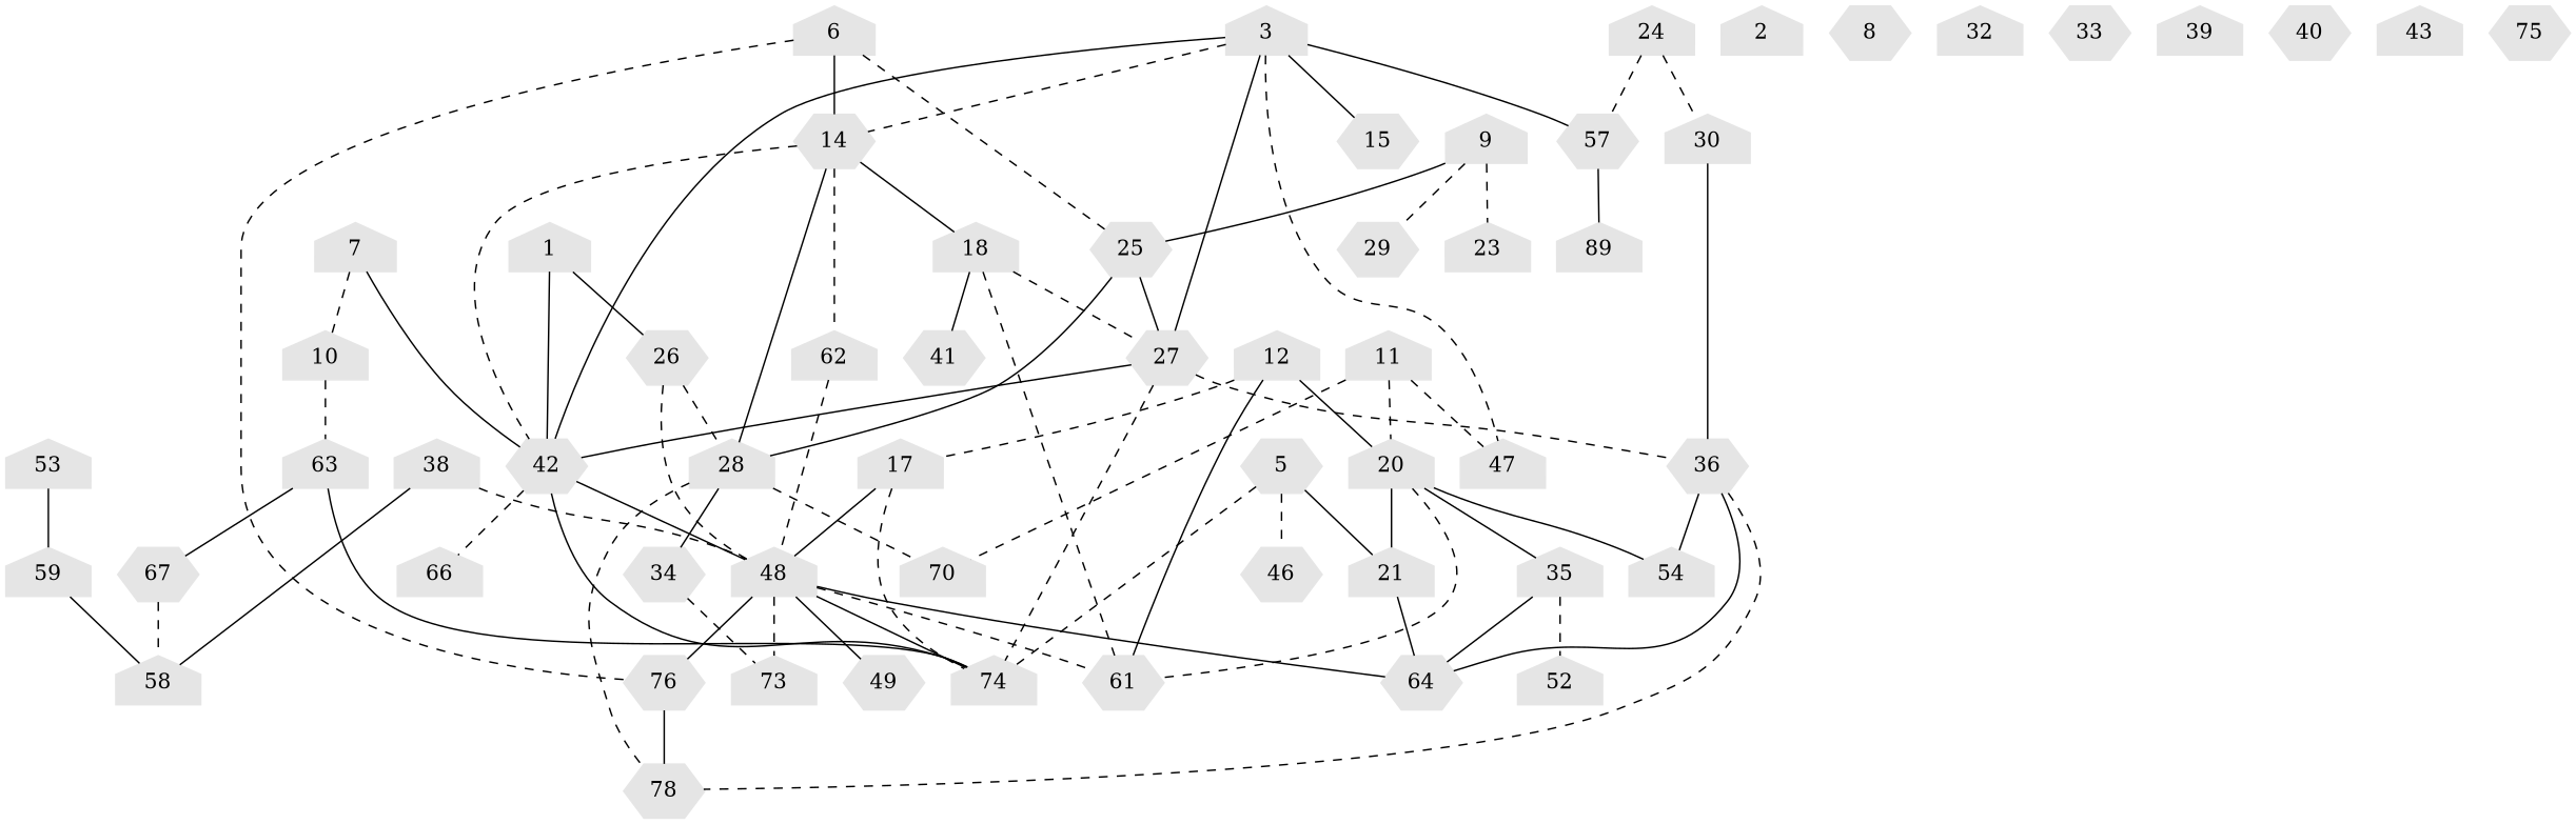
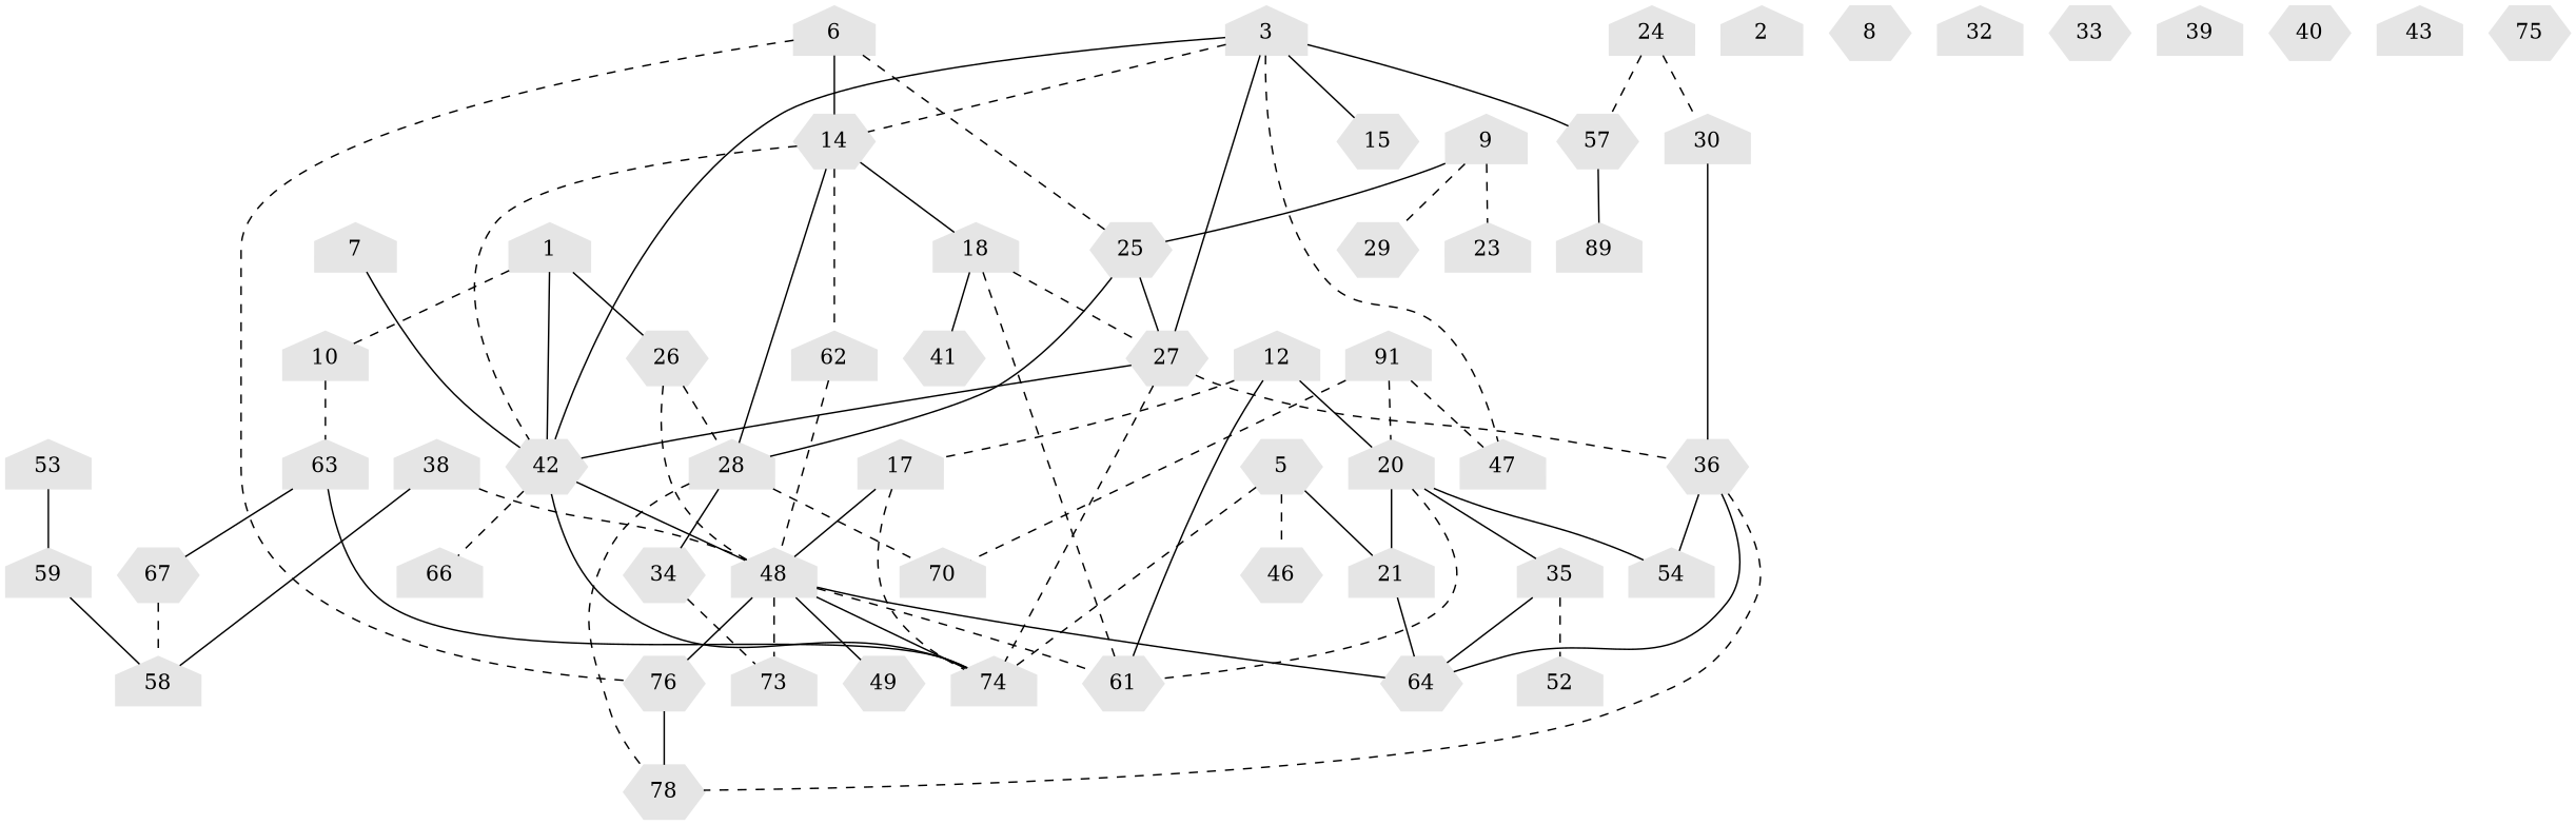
  graph {
    node [color=gray90 shape=house style=filled]
    edge [style=solid]
    1 [super="+4"]
    10
    26 [shape=hexagon super="+55"]
    42 [shape=hexagon super="+56"]
    63 [super="+88"]
    28 [super="+51"]
    48 [super="+81"]
    74 [super="+82"]
    66
    2
    3 [super="+44"]
    14 [shape=hexagon super="+37"]
    15 [shape=hexagon super="+79"]
    27 [shape=hexagon super="+31"]
    47 [super="+50"]
    57 [shape=hexagon]
    18 [super="+83"]
    n18 [label=62]
    36 [shape=hexagon super="+65"]
    89
    21 [super="+71"]
    64 [shape=hexagon super="+87"]
    5 [shape=hexagon]
    46 [shape=hexagon]
    6 [super="+19"]
    25 [shape=hexagon super="+60"]
    76 [shape=hexagon]
    78 [shape=hexagon super="+84"]
    7
    8 [shape=hexagon super="+13"]
    9 [super="+16"]
    23 [super="+80"]
    29 [shape=hexagon super="+72"]
    67 [shape=hexagon]
    20 [super="+58"]
    61 [shape=hexagon super="+62"]
    35 [super="+86"]
    54
-   11
+   11 [label=91]
    70 [super="+77"]
    17 [super="+85"]
    12
    41 [shape=hexagon]
    34 [shape=hexagon]
    73
    49 [shape=hexagon]
    52
    30 [super="+45"]
    24
    32
    33 [shape=hexagon]
    38
    n53 [label=58 super="+69"]
    39
    40 [shape=hexagon]
    43
    53
    59
    75 [shape=hexagon]
-   7 -- 10 [style=dashed]
+   1 -- 10 [style=dashed]
    1 -- 26
    1 -- 42
    10 -- 63 [style=dashed]
    26 -- 28 [style=dashed]
    26 -- 48 [style=dashed]
    42 -- 48
    42 -- 74
    42 -- 66 [style=dashed]
    63 -- 74
    63 -- 67
    28 -- 78 [style=dashed]
    28 -- 70 [style=dashed]
    28 -- 34
    48 -- 74
    48 -- 64
    48 -- 76
    48 -- 61 [style=dashed]
    48 -- 73 [style=dashed weight=2]
    48 -- 49 [weight=2]
    3 -- 42
    3 -- 14 [style=dashed]
    3 -- 15
    3 -- 27
    3 -- 47 [style=dashed]
    3 -- 57
    14 -- 42 [style=dashed]
    14 -- 28
    14 -- 18
    14 -- n18 [style=dashed]
    27 -- 42
    27 -- 74 [style=dashed]
    27 -- 36 [style=dashed]
    57 -- 89
    18 -- 27 [style=dashed]
    18 -- 61 [style=dashed]
    18 -- 41
    n18 -- 48 [style=dashed]
    36 -- 64
    36 -- 78 [style=dashed]
    36 -- 54
    21 -- 64
    5 -- 74 [style=dashed]
    5 -- 21
    5 -- 46 [style=dashed]
    6 -- 14
    6 -- 25 [style=dashed]
    6 -- 76 [style=dashed]
    25 -- 28
    25 -- 27
    76 -- 78
    7 -- 42
    9 -- 25
    9 -- 23 [style=dashed]
    9 -- 29 [style=dashed]
    67 -- n53 [style=dashed]
    20 -- 21
    20 -- 61 [style=dashed]
    20 -- 35
    20 -- 54
    35 -- 64
    35 -- 52 [style=dashed]
    11 -- 47 [style=dashed]
    11 -- 20 [style=dashed]
    11 -- 70 [style=dashed]
    17 -- 48 [weight=2]
    17 -- 74 [style=dashed]
    12 -- 20
    12 -- 61
    12 -- 17 [style=dashed]
    34 -- 73 [style=dashed]
    30 -- 36
    24 -- 57 [style=dashed]
    24 -- 30 [style=dashed]
    38 -- 48 [style=dashed]
    38 -- n53
    53 -- 59
    59 -- n53
  }
